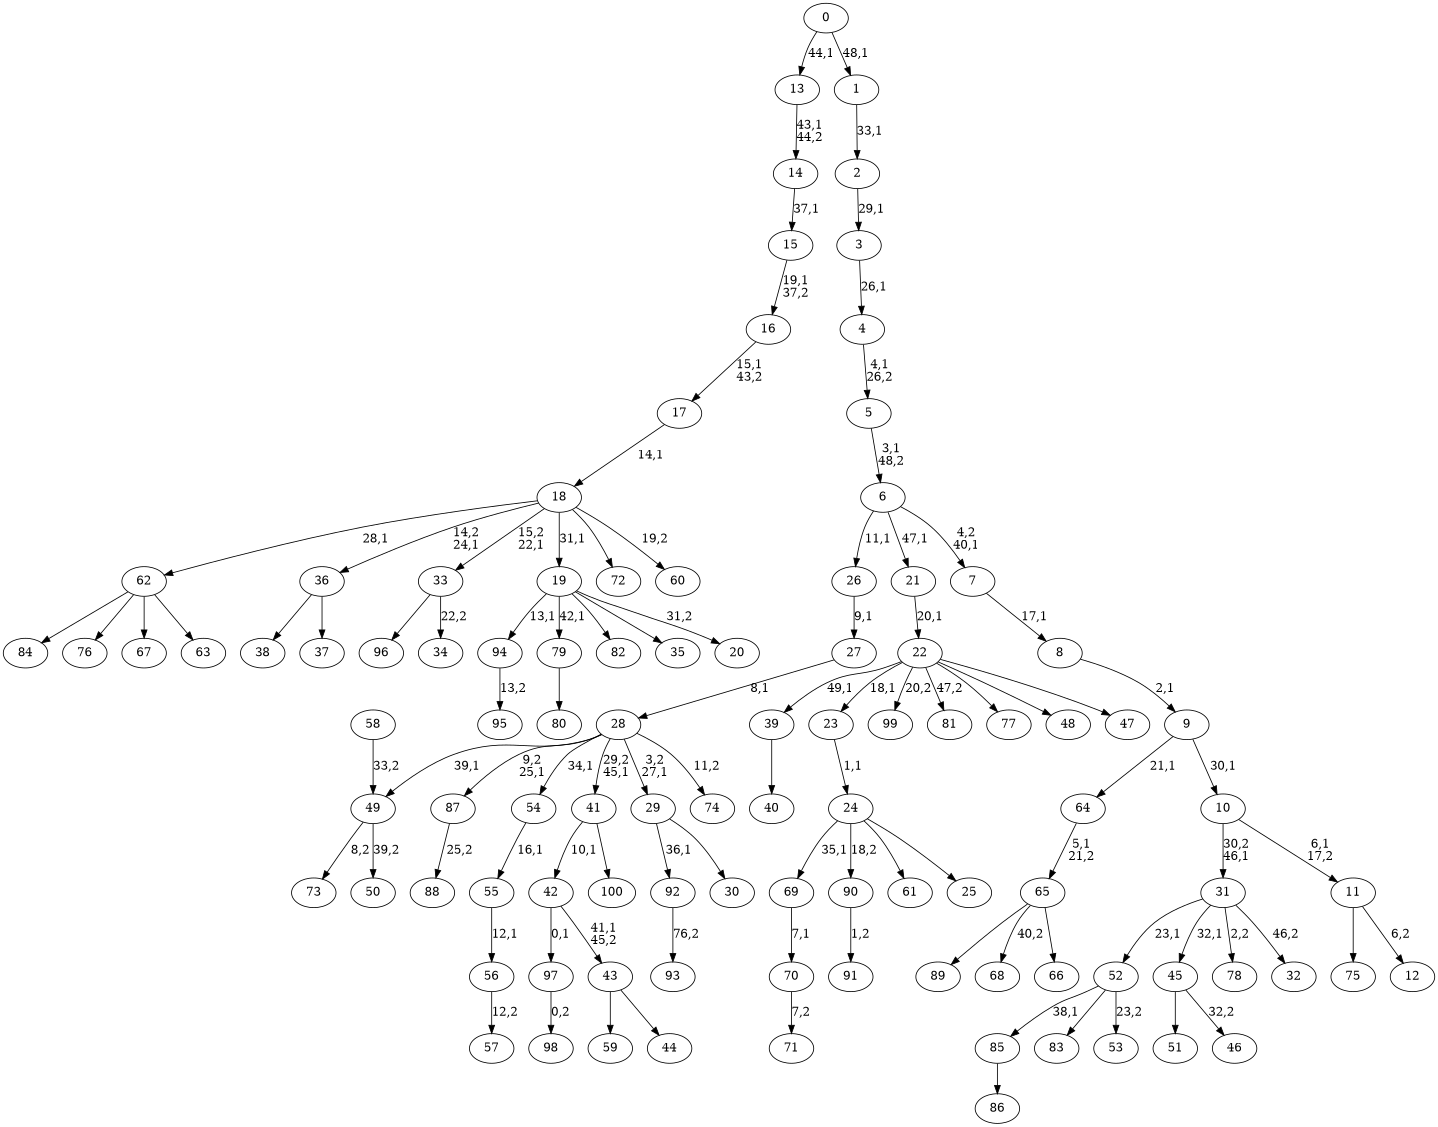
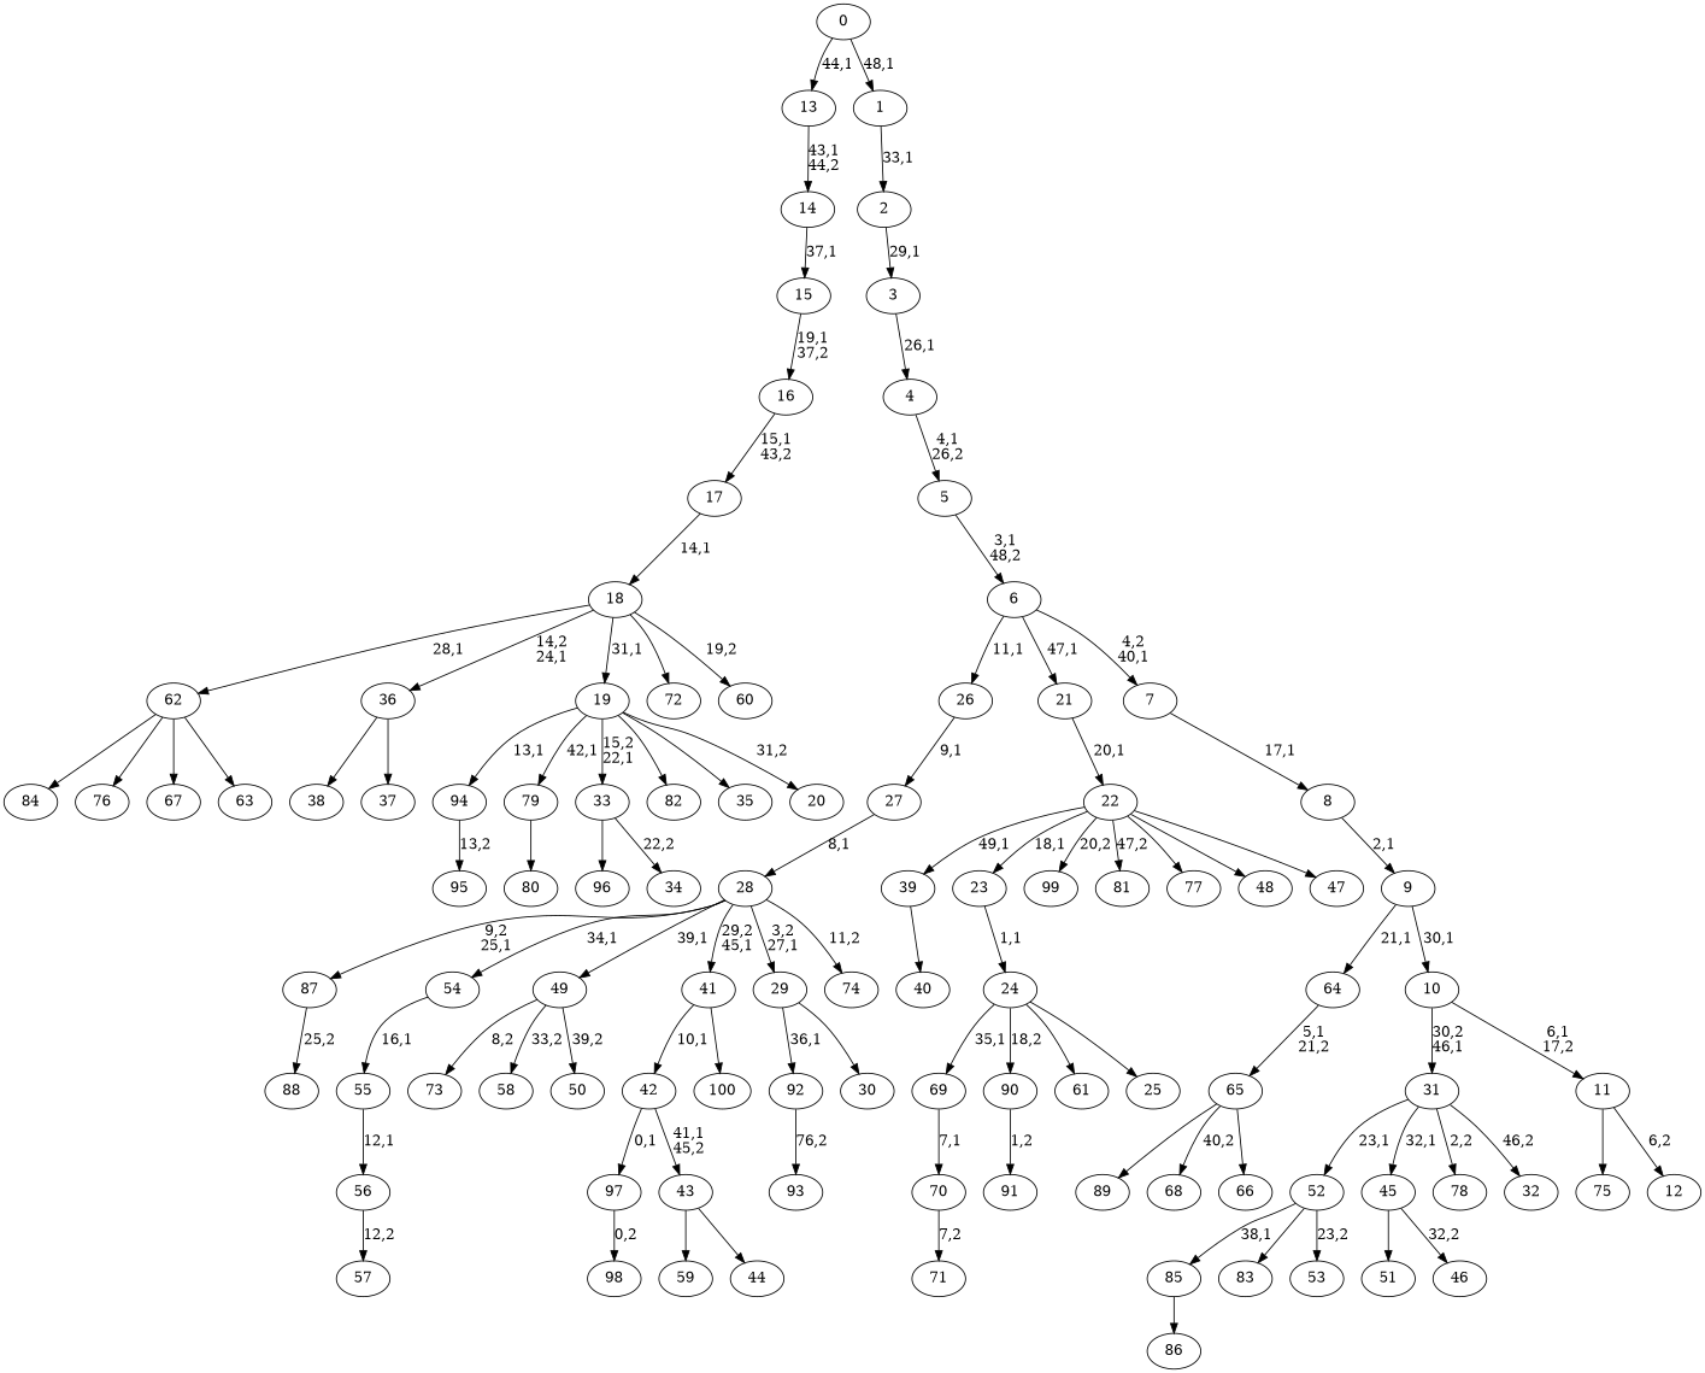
  digraph {
    97
    98
    94
    95
    92
    93
    87
    88
    85
    86
    79
    80
    70
    71
    69
    65
    89
    68
    66
    64
    62
    84
    76
    67
    63
    56
    57
    55
    54
    52
    83
    53
    49
    73
    58
    50
    45
    51
    46
    43
    59
    44
    42
    41
    100
    39
    40
    36
    38
    37
    33
    96
    34
    31
    78
    32
    29
    30
    28
    74
    27
    26
    24
    90
    61
    25
    91
    23
    22
    99
    81
    77
    48
    47
    21
    19
    82
    35
    20
    18
    72
    60
    17
    16
    15
    14
    13
    11
    75
    12
    10
    9
    8
    7
    6
    5
    4
    3
    2
    1
    0
    97 -> 98 [label="0,2"]
    94 -> 95 [label="13,2"]
    92 -> 93 [label="76,2"]
    87 -> 88 [label="25,2"]
    85 -> 86
    79 -> 80
    70 -> 71 [label="7,2"]
    69 -> 70 [label="7,1"]
    65 -> 89
    65 -> 68 [label="40,2"]
    65 -> 66
    64 -> 65 [label="5,1\n21,2"]
    62 -> 84
    62 -> 76
    62 -> 67
    62 -> 63
    56 -> 57 [label="12,2"]
    55 -> 56 [label="12,1"]
    54 -> 55 [label="16,1"]
    52 -> 85 [label="38,1"]
    52 -> 83
    52 -> 53 [label="23,2"]
    49 -> 73 [label="8,2"]
-   58 -> 49 [label="33,2"]
+   49 -> 58 [label="33,2"]
    49 -> 50 [label="39,2"]
    45 -> 51
    45 -> 46 [label="32,2"]
    43 -> 59
    43 -> 44
    42 -> 97 [label="0,1"]
    42 -> 43 [label="41,1\n45,2"]
    41 -> 42 [label="10,1"]
    41 -> 100
    39 -> 40
    36 -> 38
    36 -> 37
    33 -> 96
    33 -> 34 [label="22,2"]
    31 -> 52 [label="23,1"]
    31 -> 45 [label="32,1"]
    31 -> 78 [label="2,2"]
    31 -> 32 [label="46,2"]
    29 -> 92 [label="36,1"]
    29 -> 30
    28 -> 87 [label="9,2\n25,1"]
    28 -> 54 [label="34,1"]
    28 -> 49 [label="39,1"]
    28 -> 41 [label="29,2\n45,1"]
    28 -> 29 [label="3,2\n27,1"]
    28 -> 74 [label="11,2"]
    27 -> 28 [label="8,1"]
    26 -> 27 [label="9,1"]
    24 -> 69 [label="35,1"]
    24 -> 90 [label="18,2"]
    24 -> 61
    24 -> 25
    90 -> 91 [label="1,2"]
    23 -> 24 [label="1,1"]
    22 -> 39 [label="49,1"]
    22 -> 23 [label="18,1"]
    22 -> 99 [label="20,2"]
    22 -> 81 [label="47,2"]
    22 -> 77
    22 -> 48
    22 -> 47
    21 -> 22 [label="20,1"]
    19 -> 94 [label="13,1"]
    19 -> 79 [label="42,1"]
    19 -> 82
    19 -> 35
    19 -> 20 [label="31,2"]
    18 -> 62 [label="28,1"]
    18 -> 36 [label="14,2\n24,1"]
-   18 -> 33 [label="15,2\n22,1"]
+   19 -> 33 [label="15,2\n22,1"]
    18 -> 19 [label="31,1"]
    18 -> 72
    18 -> 60 [label="19,2"]
    17 -> 18 [label="14,1"]
    16 -> 17 [label="15,1\n43,2"]
    15 -> 16 [label="19,1\n37,2"]
    14 -> 15 [label="37,1"]
    13 -> 14 [label="43,1\n44,2"]
    11 -> 75
    11 -> 12 [label="6,2"]
    10 -> 31 [label="30,2\n46,1"]
    10 -> 11 [label="6,1\n17,2"]
    9 -> 64 [label="21,1"]
    9 -> 10 [label="30,1"]
    8 -> 9 [label="2,1"]
    7 -> 8 [label="17,1"]
    6 -> 26 [label="11,1"]
    6 -> 21 [label="47,1"]
    6 -> 7 [label="4,2\n40,1"]
    5 -> 6 [label="3,1\n48,2"]
    4 -> 5 [label="4,1\n26,2"]
    3 -> 4 [label="26,1"]
    2 -> 3 [label="29,1"]
    1 -> 2 [label="33,1"]
    0 -> 13 [label="44,1"]
    0 -> 1 [label="48,1"]
  }
